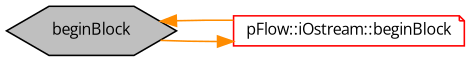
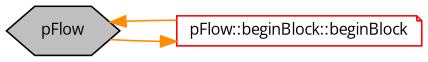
  digraph {
    rankdir=LR
    fontname="Open Sans"
    node [fontname="Open Sans" fontsize=10 style=filled]
    edge [color=darkorange fontname="Open Sans" fontsize=10 labelfontname=Helvetica labelfontsize=10 style=solid]
-   n1 [color=black fillcolor=grey75 fontcolor=black height=0.2 label=beginBlock shape=hexagon width=0.4]
-   n2 [color=red fillcolor=white height=0.2 label="pFlow::iOstream::beginBlock" shape=note width=0.4]
+   n1 [color=black fillcolor=grey75 fontcolor=black height=0.2 label=pFlow shape=hexagon width=0.4]
+   n2 [color=red fillcolor=white height=0.2 label="pFlow::beginBlock::beginBlock" shape=note width=0.4]
    n1 -> n2
    n2 -> n1
  }
